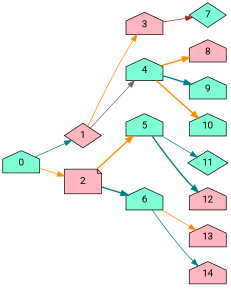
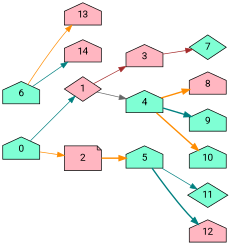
  digraph {
    fontname=Roboto
    rankdir=LR
    node [fillcolor=aquamarine fontname=Roboto shape=house style=filled]
    edge [color=teal fontname=Roboto style=solid weight=0]
    1 [fillcolor=lightpink shape=diamond]
    0
    2 [fillcolor=lightpink shape=note]
    3 [fillcolor=lightpink]
    4
    5
    6
    7 [shape=diamond]
    8 [fillcolor=lightpink]
    9
    10
    11 [shape=diamond]
    12 [fillcolor=lightpink]
    13 [fillcolor=lightpink]
    14 [fillcolor=lightpink]
-   1 -> 3 [color=darkorange]
+   1 -> 3 [color=brown]
    1 -> 4 [color=gray40]
    0 -> 1
    0 -> 2 [color=darkorange]
    2 -> 5 [color=darkorange style=bold]
-   2 -> 6 [style=bold]
    3 -> 7 [color=brown]
    4 -> 8 [color=darkorange style=bold weight=1]
    4 -> 9 [style=bold weight=1]
    4 -> 10 [color=darkorange style=bold]
    5 -> 11
    5 -> 12 [style=bold]
    6 -> 13 [color=darkorange]
    6 -> 14
  }
